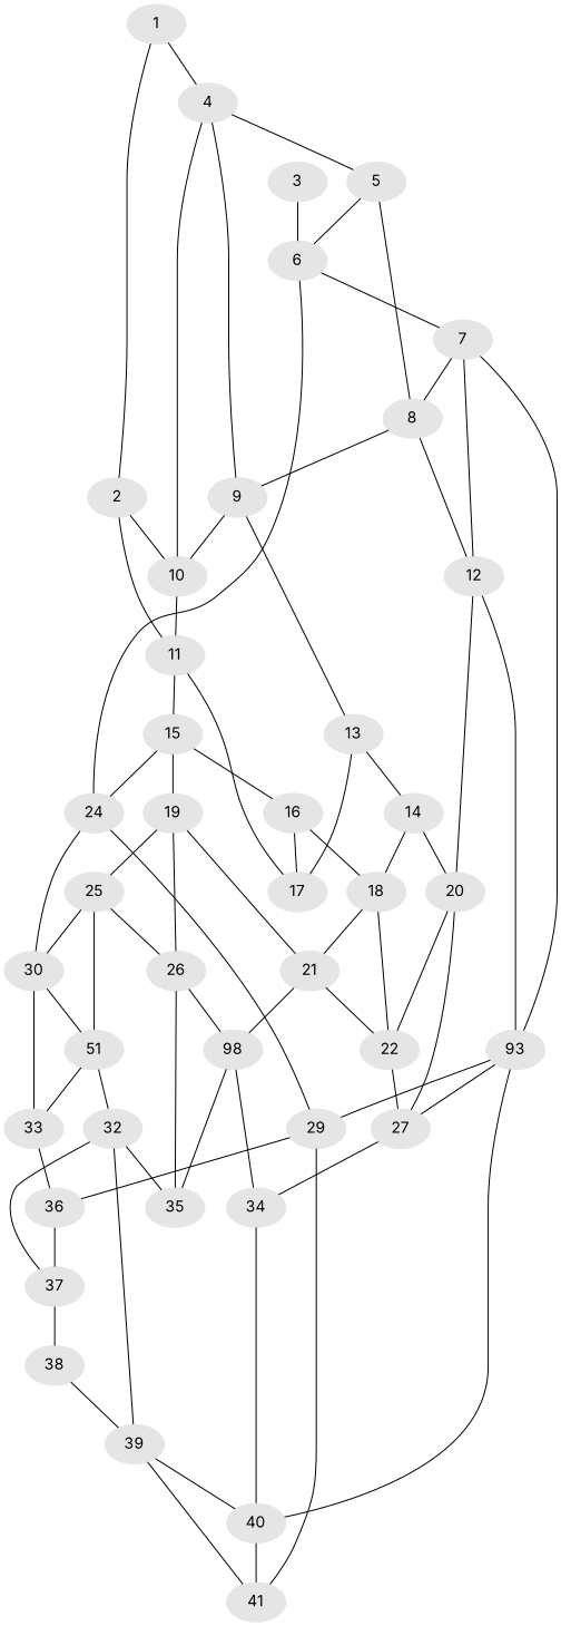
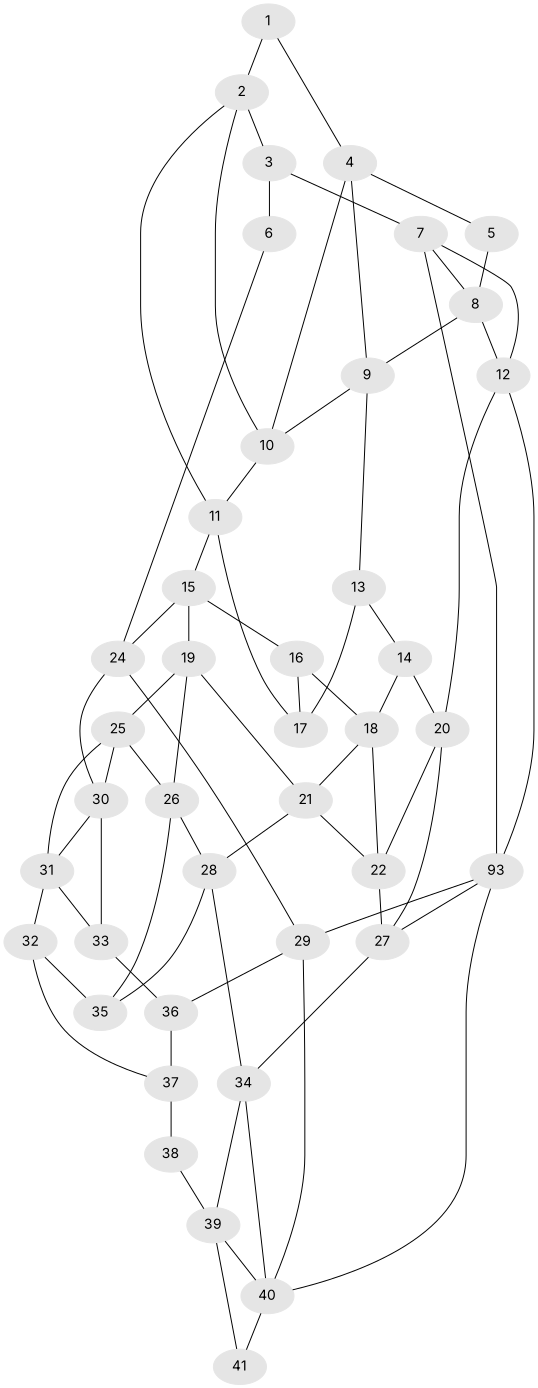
  graph {
    fontname=Inter
    node [color=gray90 fontname=Inter style=filled]
    edge [fontname=Inter weight=1.0]
    1
    2
    4
    3
    10
    11
    5
    9
    6
    15
    17
    7
    24
    8
    13
    12
    n17 [label=93]
    29
    30
    36
    41
    20
    27
    40
    14
    16
    19
    22
    18
    21
    25
    26
-   28 [label=98]
-   31 [label=51]
+   28
+   31
    35
    34
    33
    32
    39
    37
    38
    1 -- 2
    1 -- 4
+   2 -- 3
    2 -- 10
    2 -- 11
    4 -- 10
    4 -- 5
    4 -- 9
    3 -- 6 [weight=2.0]
    10 -- 11
    11 -- 15
    11 -- 17
-   5 -- 6
    5 -- 8
    9 -- 10
    9 -- 13
-   6 -- 7
+   3 -- 7
    6 -- 24
    15 -- 24
    15 -- 16
    15 -- 19
    7 -- 8
    7 -- 12
    7 -- n17
    24 -- 29
    24 -- 30
    8 -- 9
    8 -- 12
    13 -- 17 [weight=2.0]
    13 -- 14
    12 -- n17
    12 -- 20
    n17 -- 29
    n17 -- 27
    n17 -- 40
    29 -- 36
-   29 -- 41
+   29 -- 40
    30 -- 31
    30 -- 33
    36 -- 37
    20 -- 27
    20 -- 22
    27 -- 34
    40 -- 41
    14 -- 20
    14 -- 18
    16 -- 17
    16 -- 18
    19 -- 21
    19 -- 25
    19 -- 26
    22 -- 27
    18 -- 22
    18 -- 21
    21 -- 22
    21 -- 28
    25 -- 30
    25 -- 26
    25 -- 31
    26 -- 28
    26 -- 35
    28 -- 35
    28 -- 34
    31 -- 33
    31 -- 32
    34 -- 40
-   32 -- 39
+   34 -- 39
    33 -- 36 [weight=2.0]
    32 -- 35
    32 -- 37
    39 -- 41
    39 -- 40
    37 -- 38 [weight=2.0]
    38 -- 39
  }
